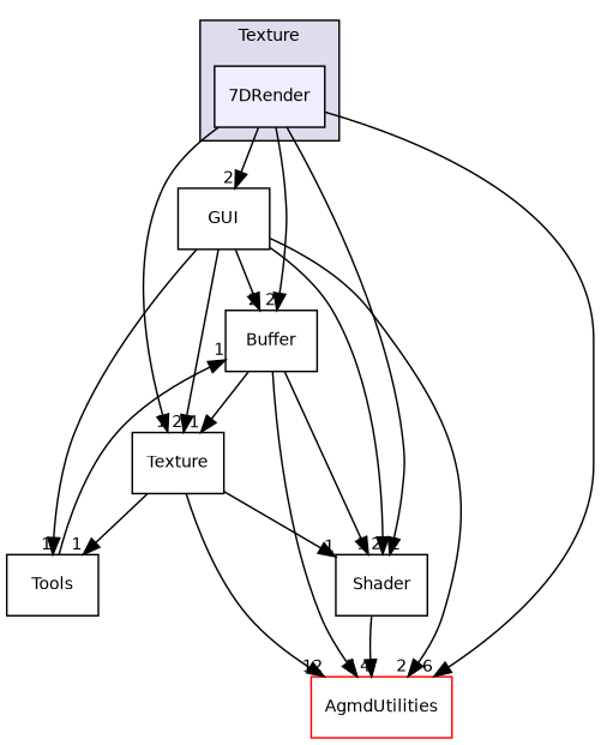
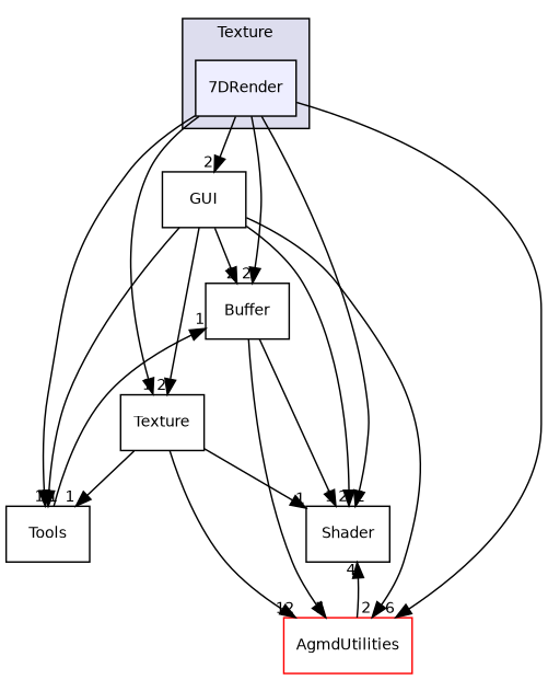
  digraph {
    compound=true
    node [fontname=Helvetica fontsize=10 shape=box]
    edge [headlabel=1 labeldistance=1.5 labelfontname=Helvetica labelfontsize=10]
    n1 [fillcolor="#eeeeff" label="7DRender" pencolor=black style=filled]
    n2 [label=Shader]
    n3 [label=Buffer]
    n4 [color=red fillcolor=white label=AgmdUtilities style=filled]
    n5 [label=GUI]
    n6 [label=Tools]
    n7 [label=Texture]
    subgraph cluster_1 {
      bgcolor="#ddddee"
      fontname=Helvetica
      fontsize=10
      label=Texture
      pencolor=black
      n1
    }
    n1 -> n2 [headlabel=2]
    n1 -> n3 [headlabel=2]
    n1 -> n4 [headlabel=6]
    n1 -> n5 [headlabel=2]
+   n1 -> n6
    n1 -> n7
-   n2 -> n4 [headlabel=4]
+   n4 -> n2 [headlabel=4]
    n3 -> n2
    n3 -> n4 [headlabel=5]
-   n3 -> n7
    n5 -> n2 [headlabel=2]
    n5 -> n3 [headlabel=2]
    n5 -> n4 [headlabel=2]
    n5 -> n6
    n5 -> n7 [headlabel=2]
    n6 -> n3
    n7 -> n2
    n7 -> n4 [headlabel=12]
    n7 -> n6
  }
